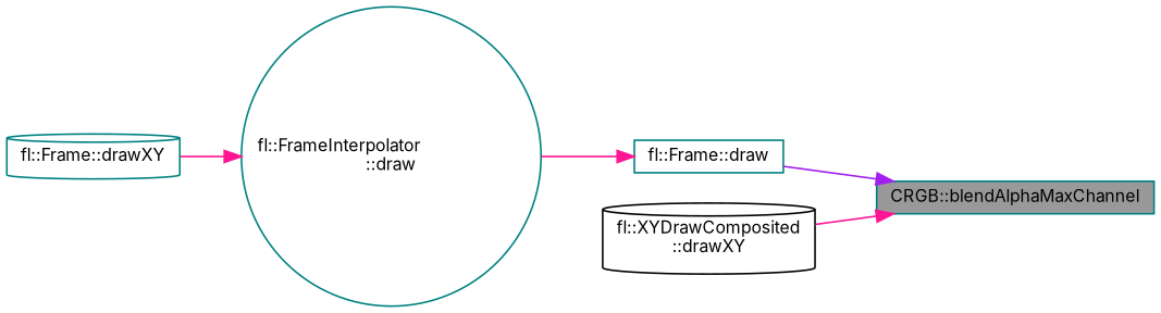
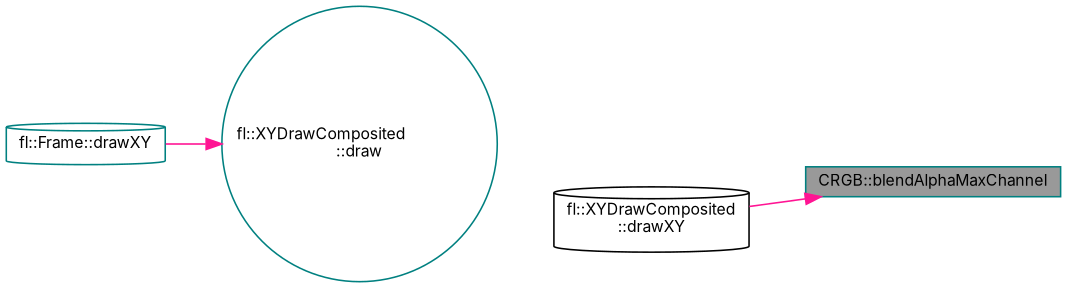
  digraph {
    fontname=Inter
    rankdir=RL
    node [color=teal fillcolor=white fontname=Inter fontsize=10 shape=box style=filled]
    edge [color=deeppink dir=back fontname=Inter fontsize=10 labelfontname=Helvetica labelfontsize=10 style=solid]
    n1 [fillcolor=grey60 fontcolor=black height=0.2 label="CRGB::blendAlphaMaxChannel" width=0.4]
-   n2 [height=0.2 label="fl::Frame::draw" width=0.4]
    n3 [color=black height=0.2 label="fl::XYDrawComposited\l::drawXY" shape=cylinder width=0.4]
-   n4 [height=0.2 label="fl::FrameInterpolator\l::draw" shape=circle width=0.4]
+   n4 [height=0.2 label="fl::XYDrawComposited\l::draw" shape=circle width=0.4]
    n5 [height=0.2 label="fl::Frame::drawXY" shape=cylinder width=0.4]
-   n1 -> n2 [color=purple]
    n1 -> n3
-   n2 -> n4
    n4 -> n5
  }
